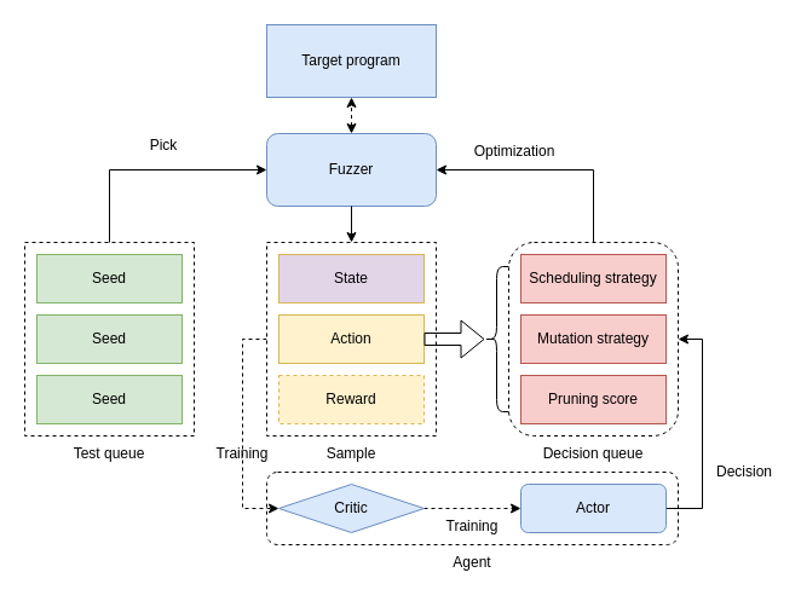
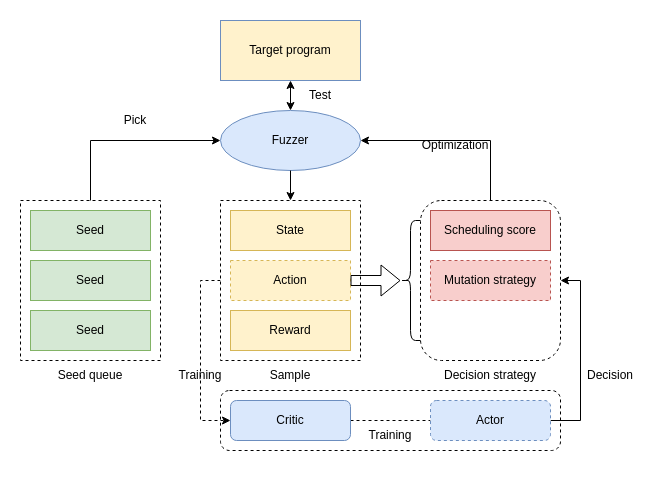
  <mxCell id="0" />
  <mxCell id="1" parent="0" />
  <mxCell id="2" value="" style="rounded=1;whiteSpace=wrap;html=1;dashed=1;" vertex="1" parent="1"><mxGeometry x="220" y="390" width="340" height="60" as="geometry" /></mxCell>
  <mxCell id="3" style="edgeStyle=orthogonalEdgeStyle;rounded=0;orthogonalLoop=1;jettySize=auto;html=1;exitX=0;exitY=0.5;exitDx=0;exitDy=0;entryX=0;entryY=0.5;entryDx=0;entryDy=0;dashed=1;" edge="1" parent="1" source="4" target="12"><mxGeometry relative="1" as="geometry" /></mxCell>
  <mxCell id="4" value="" style="rounded=0;whiteSpace=wrap;html=1;dashed=1;" vertex="1" parent="1"><mxGeometry x="220" y="200" width="140" height="160" as="geometry" /></mxCell>
  <mxCell id="5" value="" style="rounded=0;whiteSpace=wrap;html=1;dashed=1;" vertex="1" parent="1"><mxGeometry x="20" y="200" width="140" height="160" as="geometry" /></mxCell>
  <mxCell id="6" style="edgeStyle=orthogonalEdgeStyle;rounded=0;orthogonalLoop=1;jettySize=auto;html=1;exitX=0.5;exitY=0;exitDx=0;exitDy=0;entryX=1;entryY=0.5;entryDx=0;entryDy=0;" edge="1" parent="1" source="7" target="8"><mxGeometry relative="1" as="geometry" /></mxCell>
  <mxCell id="7" value="" style="rounded=1;whiteSpace=wrap;html=1;dashed=1;" vertex="1" parent="1"><mxGeometry x="420" y="200" width="140" height="160" as="geometry" /></mxCell>
- <mxCell id="8" value="Fuzzer" style="rounded=1;whiteSpace=wrap;html=1;fillColor=#dae8fc;strokeColor=#6c8ebf;" vertex="1" parent="1"><mxGeometry x="220" y="110" width="140" height="60" as="geometry" /></mxCell>
- <mxCell id="9" value="Scheduling strategy" style="rounded=0;whiteSpace=wrap;html=1;fillColor=#f8cecc;strokeColor=#b85450;" vertex="1" parent="1"><mxGeometry x="430" y="210" width="120" height="40" as="geometry" /></mxCell>
- <mxCell id="10" value="State" style="rounded=0;whiteSpace=wrap;html=1;fillColor=#e1d5e7;strokeColor=#d6b656;" vertex="1" parent="1"><mxGeometry x="230" y="210" width="120" height="40" as="geometry" /></mxCell>
- <mxCell id="11" style="edgeStyle=orthogonalEdgeStyle;rounded=0;orthogonalLoop=1;jettySize=auto;html=1;exitX=1;exitY=0.5;exitDx=0;exitDy=0;entryX=0;entryY=0.5;entryDx=0;entryDy=0;dashed=1;" edge="1" parent="1" source="12" target="14"><mxGeometry relative="1" as="geometry" /></mxCell>
- <mxCell id="12" value="Critic" style="rhombus;whiteSpace=wrap;html=1;fillColor=#dae8fc;strokeColor=#6c8ebf;" vertex="1" parent="1"><mxGeometry x="230" y="400" width="120" height="40" as="geometry" /></mxCell>
+ <mxCell id="8" value="Fuzzer" style="ellipse;whiteSpace=wrap;html=1;fillColor=#dae8fc;strokeColor=#6c8ebf;" vertex="1" parent="1"><mxGeometry x="220" y="110" width="140" height="60" as="geometry" /></mxCell>
+ <mxCell id="9" value="Scheduling score" style="rounded=0;whiteSpace=wrap;html=1;fillColor=#f8cecc;strokeColor=#b85450;" vertex="1" parent="1"><mxGeometry x="430" y="210" width="120" height="40" as="geometry" /></mxCell>
+ <mxCell id="10" value="State" style="rounded=0;whiteSpace=wrap;html=1;fillColor=#fff2cc;strokeColor=#d6b656;" vertex="1" parent="1"><mxGeometry x="230" y="210" width="120" height="40" as="geometry" /></mxCell>
+ <mxCell id="11" style="edgeStyle=orthogonalEdgeStyle;rounded=0;orthogonalLoop=1;jettySize=auto;html=1;exitX=1;exitY=0.5;exitDx=0;exitDy=0;entryX=0;entryY=0.5;entryDx=0;entryDy=0;dashed=1;endArrow=none;" edge="1" parent="1" source="12" target="14"><mxGeometry relative="1" as="geometry" /></mxCell>
+ <mxCell id="12" value="Critic" style="rounded=1;whiteSpace=wrap;html=1;fillColor=#dae8fc;strokeColor=#6c8ebf;" vertex="1" parent="1"><mxGeometry x="230" y="400" width="120" height="40" as="geometry" /></mxCell>
  <mxCell id="13" style="edgeStyle=orthogonalEdgeStyle;rounded=0;orthogonalLoop=1;jettySize=auto;html=1;exitX=1;exitY=0.5;exitDx=0;exitDy=0;entryX=1;entryY=0.5;entryDx=0;entryDy=0;" edge="1" parent="1" source="14" target="7"><mxGeometry relative="1" as="geometry"><Array as="points"><mxPoint x="580" y="420" /><mxPoint x="580" y="280" /></Array></mxGeometry></mxCell>
- <mxCell id="14" value="Actor" style="rounded=1;whiteSpace=wrap;html=1;fillColor=#dae8fc;strokeColor=#6c8ebf;" vertex="1" parent="1"><mxGeometry x="430" y="400" width="120" height="40" as="geometry" /></mxCell>
- <mxCell id="15" value="Mutation strategy" style="rounded=0;whiteSpace=wrap;html=1;fillColor=#f8cecc;strokeColor=#b85450;" vertex="1" parent="1"><mxGeometry x="430" y="260" width="120" height="40" as="geometry" /></mxCell>
- <mxCell id="16" value="Pruning score" style="rounded=0;whiteSpace=wrap;html=1;fillColor=#f8cecc;strokeColor=#b85450;" vertex="1" parent="1"><mxGeometry x="430" y="310" width="120" height="40" as="geometry" /></mxCell>
+ <mxCell id="14" value="Actor" style="rounded=1;whiteSpace=wrap;html=1;fillColor=#dae8fc;strokeColor=#6c8ebf;dashed=1;" vertex="1" parent="1"><mxGeometry x="430" y="400" width="120" height="40" as="geometry" /></mxCell>
+ <mxCell id="15" value="Mutation strategy" style="rounded=0;whiteSpace=wrap;html=1;fillColor=#f8cecc;strokeColor=#b85450;dashed=1;" vertex="1" parent="1"><mxGeometry x="430" y="260" width="120" height="40" as="geometry" /></mxCell>
  <mxCell id="17" value="Seed" style="rounded=0;whiteSpace=wrap;html=1;fillColor=#d5e8d4;strokeColor=#82b366;" vertex="1" parent="1"><mxGeometry x="30" y="210" width="120" height="40" as="geometry" /></mxCell>
  <mxCell id="18" style="edgeStyle=orthogonalEdgeStyle;rounded=0;orthogonalLoop=1;jettySize=auto;html=1;exitX=0.5;exitY=1;exitDx=0;exitDy=0;entryX=0.5;entryY=0;entryDx=0;entryDy=0;" edge="1" parent="1" source="8" target="4"><mxGeometry relative="1" as="geometry"><mxPoint x="290" y="180" as="sourcePoint" /></mxGeometry></mxCell>
  <mxCell id="19" value="Seed" style="rounded=0;whiteSpace=wrap;html=1;fillColor=#d5e8d4;strokeColor=#82b366;" vertex="1" parent="1"><mxGeometry x="30" y="260" width="120" height="40" as="geometry" /></mxCell>
  <mxCell id="20" style="rounded=0;orthogonalLoop=1;jettySize=auto;html=1;entryX=0;entryY=0.5;entryDx=0;entryDy=0;exitX=0.5;exitY=0;exitDx=0;exitDy=0;edgeStyle=orthogonalEdgeStyle;" edge="1" parent="1" source="5" target="8"><mxGeometry relative="1" as="geometry" /></mxCell>
  <mxCell id="21" value="Seed" style="rounded=0;whiteSpace=wrap;html=1;fillColor=#d5e8d4;strokeColor=#82b366;" vertex="1" parent="1"><mxGeometry x="30" y="310" width="120" height="40" as="geometry" /></mxCell>
- <mxCell id="22" value="Target program" style="rounded=0;whiteSpace=wrap;html=1;fillColor=#dae8fc;strokeColor=#6c8ebf;" vertex="1" parent="1"><mxGeometry x="220" y="20" width="140" height="60" as="geometry" /></mxCell>
- <mxCell id="23" value="Action" style="rounded=0;whiteSpace=wrap;html=1;fillColor=#fff2cc;strokeColor=#d6b656;" vertex="1" parent="1"><mxGeometry x="230" y="260" width="120" height="40" as="geometry" /></mxCell>
- <mxCell id="24" value="Reward" style="rounded=0;whiteSpace=wrap;html=1;fillColor=#fff2cc;strokeColor=#d6b656;dashed=1;" vertex="1" parent="1"><mxGeometry x="230" y="310" width="120" height="40" as="geometry" /></mxCell>
- <mxCell id="25" value="" style="endArrow=classic;startArrow=classic;html=1;rounded=0;entryX=0.5;entryY=1;entryDx=0;entryDy=0;exitX=0.5;exitY=0;exitDx=0;exitDy=0;dashed=1;" edge="1" parent="1" source="8" target="22"><mxGeometry width="50" height="50" relative="1" as="geometry"><mxPoint x="240" y="40" as="sourcePoint" /><mxPoint x="290" y="-10" as="targetPoint" /></mxGeometry></mxCell>
+ <mxCell id="22" value="Target program" style="rounded=0;whiteSpace=wrap;html=1;fillColor=#fff2cc;strokeColor=#6c8ebf;" vertex="1" parent="1"><mxGeometry x="220" y="20" width="140" height="60" as="geometry" /></mxCell>
+ <mxCell id="23" value="Action" style="rounded=0;whiteSpace=wrap;html=1;fillColor=#fff2cc;strokeColor=#d6b656;dashed=1;" vertex="1" parent="1"><mxGeometry x="230" y="260" width="120" height="40" as="geometry" /></mxCell>
+ <mxCell id="24" value="Reward" style="rounded=0;whiteSpace=wrap;html=1;fillColor=#fff2cc;strokeColor=#d6b656;" vertex="1" parent="1"><mxGeometry x="230" y="310" width="120" height="40" as="geometry" /></mxCell>
+ <mxCell id="25" value="" style="endArrow=classic;startArrow=classic;html=1;rounded=0;entryX=0.5;entryY=1;entryDx=0;entryDy=0;exitX=0.5;exitY=0;exitDx=0;exitDy=0;" edge="1" parent="1" source="8" target="22"><mxGeometry width="50" height="50" relative="1" as="geometry"><mxPoint x="240" y="40" as="sourcePoint" /><mxPoint x="290" y="-10" as="targetPoint" /></mxGeometry></mxCell>
  <mxCell id="26" value="" style="shape=curlyBracket;whiteSpace=wrap;html=1;rounded=1;labelPosition=left;verticalLabelPosition=middle;align=right;verticalAlign=middle;" vertex="1" parent="1"><mxGeometry x="400" y="220" width="20" height="120" as="geometry" /></mxCell>
  <mxCell id="27" value="" style="endArrow=classic;html=1;rounded=0;exitX=1;exitY=0.5;exitDx=0;exitDy=0;entryX=0;entryY=0.5;entryDx=0;entryDy=0;entryPerimeter=0;shape=flexArrow;" edge="1" parent="1" source="23" target="26"><mxGeometry width="50" height="50" relative="1" as="geometry"><mxPoint x="330" y="340" as="sourcePoint" /><mxPoint x="380" y="280" as="targetPoint" /></mxGeometry></mxCell>
  <mxCell id="28" value="Sample" style="text;html=1;align=center;verticalAlign=middle;whiteSpace=wrap;rounded=0;" vertex="1" parent="1"><mxGeometry x="220" y="360" width="140" height="30" as="geometry" /></mxCell>
- <mxCell id="29" value="Decision queue" style="text;html=1;align=center;verticalAlign=middle;whiteSpace=wrap;rounded=0;" vertex="1" parent="1"><mxGeometry x="420" y="360" width="140" height="30" as="geometry" /></mxCell>
+ <mxCell id="29" value="Decision strategy" style="text;html=1;align=center;verticalAlign=middle;whiteSpace=wrap;rounded=0;" vertex="1" parent="1"><mxGeometry x="420" y="360" width="140" height="30" as="geometry" /></mxCell>
  <mxCell id="30" value="Training" style="text;html=1;align=center;verticalAlign=middle;whiteSpace=wrap;rounded=0;" vertex="1" parent="1"><mxGeometry x="170" y="360" width="60" height="30" as="geometry" /></mxCell>
  <mxCell id="31" value="Training" style="text;html=1;align=center;verticalAlign=middle;whiteSpace=wrap;rounded=0;" vertex="1" parent="1"><mxGeometry x="350" y="420" width="80" height="30" as="geometry" /></mxCell>
- <mxCell id="32" value="Decision" style="text;html=1;align=center;verticalAlign=middle;whiteSpace=wrap;rounded=0;" vertex="1" parent="1"><mxGeometry x="585" y="375" width="60" height="30" as="geometry" /></mxCell>
- <mxCell id="33" value="Optimization" style="text;html=1;align=center;verticalAlign=middle;whiteSpace=wrap;rounded=0;" vertex="1" parent="1"><mxGeometry x="360" y="110" width="130" height="30" as="geometry" /></mxCell>
+ <mxCell id="32" value="Decision" style="text;html=1;align=center;verticalAlign=middle;whiteSpace=wrap;rounded=0;" vertex="1" parent="1"><mxGeometry x="580" y="360" width="60" height="30" as="geometry" /></mxCell>
+ <mxCell id="33" value="Optimization" style="text;html=1;align=center;verticalAlign=middle;whiteSpace=wrap;rounded=0;" vertex="1" parent="1"><mxGeometry x="390" y="130" width="130" height="30" as="geometry" /></mxCell>
  <mxCell id="34" value="Pick" style="text;html=1;align=center;verticalAlign=middle;whiteSpace=wrap;rounded=0;" vertex="1" parent="1"><mxGeometry x="70" y="105" width="130" height="30" as="geometry" /></mxCell>
- <mxCell id="36" value="Test queue" style="text;html=1;align=center;verticalAlign=middle;whiteSpace=wrap;rounded=0;" vertex="1" parent="1"><mxGeometry x="20" y="360" width="140" height="30" as="geometry" /></mxCell>
- <mxCell id="37" value="Agent" style="text;html=1;align=center;verticalAlign=middle;whiteSpace=wrap;rounded=0;" vertex="1" parent="1"><mxGeometry x="320" y="450" width="140" height="30" as="geometry" /></mxCell>
+ <mxCell id="35" value="Test" style="text;html=1;align=center;verticalAlign=middle;whiteSpace=wrap;rounded=0;" vertex="1" parent="1"><mxGeometry x="290" y="80" width="60" height="30" as="geometry" /></mxCell>
+ <mxCell id="36" value="Seed queue" style="text;html=1;align=center;verticalAlign=middle;whiteSpace=wrap;rounded=0;" vertex="1" parent="1"><mxGeometry x="20" y="360" width="140" height="30" as="geometry" /></mxCell>
